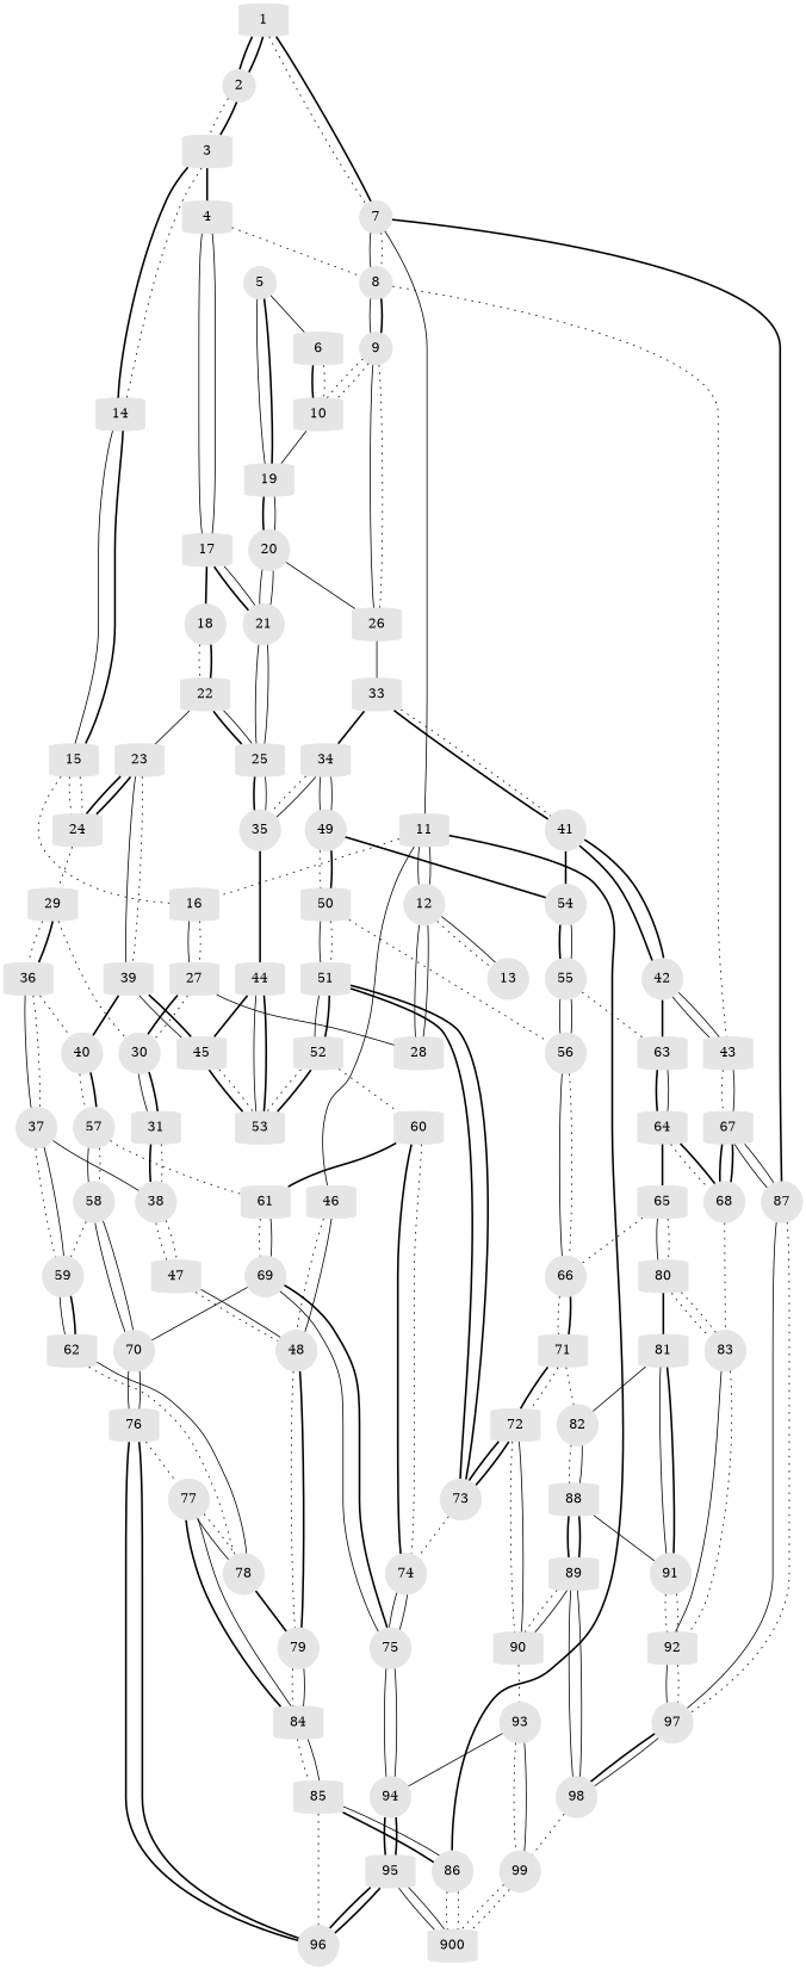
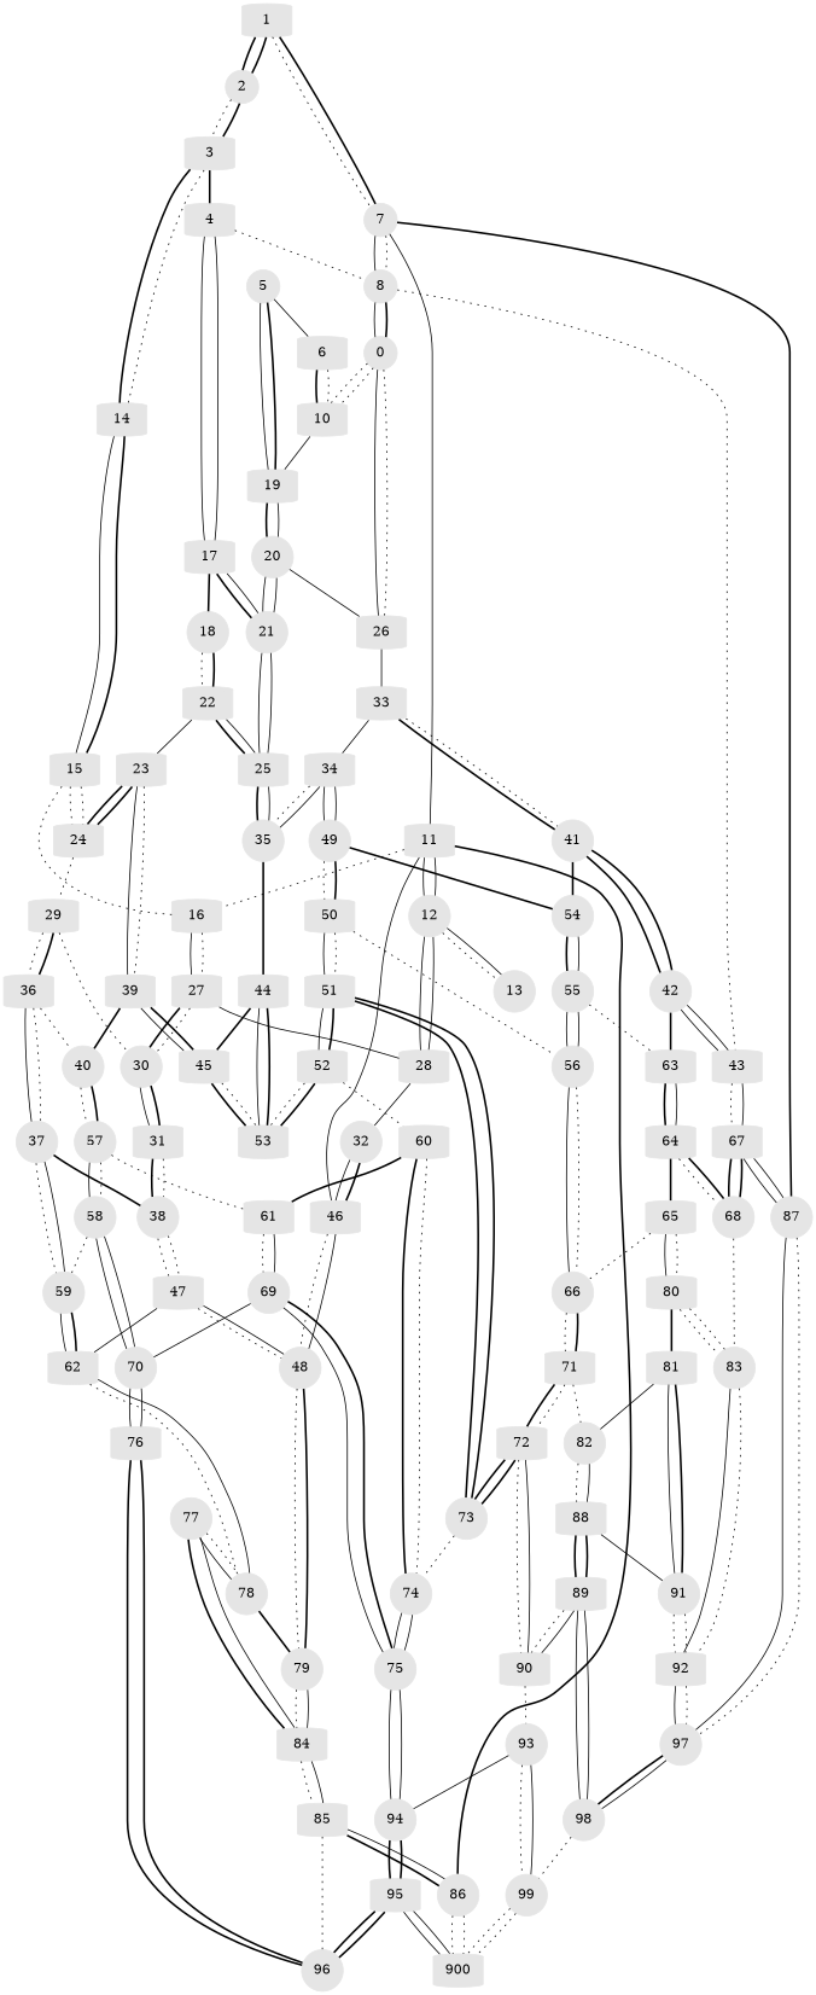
  graph {
    node [color=gray90 shape=cylinder style=filled]
    edge [style=solid]
    2 [shape=circle]
    1
    7 [shape=circle]
    3
    8 [shape=circle]
    11
    87 [shape=circle]
    4
    14
    17
    15
    5 [shape=circle]
    6
    19
    18 [shape=circle]
    21 [shape=circle]
    10
    20 [shape=circle]
-   9 [shape=circle]
+   9 [shape=circle label=0]
    43
    12 [shape=circle]
    46
    86 [shape=circle]
    16
    97 [shape=circle]
    26
    67
    33
    13 [shape=circle]
    28
    48 [shape=circle]
    n32 [label=900]
+   32 [shape=circle]
    27
    24
    22
    29
    30 [shape=circle]
    25
    23
    35 [shape=circle]
    39
    40 [shape=circle]
    45
    36
    44
    34
    41 [shape=circle]
    31
    37 [shape=circle]
    38 [shape=circle]
    47
    49 [shape=circle]
    42 [shape=circle]
    54 [shape=circle]
    50
    53
    59 [shape=circle]
    57 [shape=circle]
    62
    58 [shape=circle]
    61
    63
    55 [shape=circle]
    64
    68 [shape=circle]
    79 [shape=circle]
    78 [shape=circle]
    84
    51
    56 [shape=circle]
    52
    73 [shape=circle]
    66 [shape=circle]
    60
    74 [shape=circle]
    71
    70 [shape=circle]
    69 [shape=circle]
    76
    75 [shape=circle]
    65
    80
    83 [shape=circle]
    81
    72
    82 [shape=circle]
    92
    94 [shape=circle]
    77 [shape=circle]
    96 [shape=circle]
    90
    88
    93 [shape=circle]
    95
    85
    91 [shape=circle]
    89
    98 [shape=circle]
    99 [shape=circle]
    2 -- 3 [style=dotted]
    2 -- 3 [style=bold]
    1 -- 2 [style=bold]
    1 -- 2 [style=bold]
    1 -- 7 [style=dotted]
    1 -- 7 [style=bold]
    7 -- 8
    7 -- 8 [style=dotted]
    7 -- 11
    7 -- 87 [style=bold]
    3 -- 4 [style=bold]
    3 -- 14 [style=bold]
    3 -- 14 [style=dotted]
    8 -- 9
    8 -- 9 [style=bold]
    8 -- 43 [style=dotted]
    11 -- 12
    11 -- 12
    11 -- 46
    11 -- 86 [style=bold]
    11 -- 16 [style=dotted]
    87 -- 97
    87 -- 97 [style=dotted]
    4 -- 8 [style=dotted]
    4 -- 17
    4 -- 17
    14 -- 15
    14 -- 15 [style=bold]
    17 -- 18 [style=bold]
    17 -- 21 [style=bold]
    17 -- 21
    15 -- 16 [style=dotted]
    15 -- 24 [style=dotted]
    15 -- 24 [style=dotted]
    5 -- 6
    5 -- 19
    5 -- 19 [style=bold]
    6 -- 10 [style=bold]
    6 -- 10 [style=dotted]
    19 -- 20 [style=bold]
    19 -- 20
    18 -- 22 [style=dotted]
    18 -- 22 [style=bold]
    21 -- 25
    21 -- 25
    10 -- 19
    20 -- 21
    20 -- 21
    20 -- 26
    9 -- 10 [style=dotted]
    9 -- 10 [style=dotted]
    9 -- 26
    9 -- 26 [style=dotted]
    43 -- 67 [style=dotted]
    43 -- 67
    12 -- 13 [style=dotted]
    12 -- 13
    12 -- 28
    12 -- 28
    46 -- 48 [style=dotted]
    46 -- 48
    86 -- n32 [style=dotted]
    86 -- n32 [style=dotted]
    16 -- 27
    16 -- 27 [style=dotted]
    97 -- 98 [style=bold]
    97 -- 98
    26 -- 33
    67 -- 87
    67 -- 87
    67 -- 68 [style=bold]
    67 -- 68 [style=bold]
-   33 -- 34 [style=bold]
+   33 -- 34
    33 -- 41 [style=bold]
    33 -- 41 [style=dotted]
+   28 -- 32
    48 -- 79 [style=dotted]
    48 -- 79 [style=bold]
+   32 -- 46
+   32 -- 46 [style=bold]
    27 -- 28
    27 -- 30 [style=bold]
    27 -- 30 [style=dotted]
    24 -- 29 [style=dotted]
    22 -- 25 [style=bold]
    22 -- 25
    22 -- 23
    29 -- 30 [style=dotted]
    29 -- 36 [style=dotted]
    29 -- 36 [style=bold]
    30 -- 31
    30 -- 31 [style=bold]
    25 -- 35 [style=bold]
    25 -- 35
    23 -- 24 [style=bold]
    23 -- 24 [style=bold]
    23 -- 39
    23 -- 39 [style=dotted]
    35 -- 44 [style=bold]
    39 -- 40 [style=bold]
    39 -- 45
    39 -- 45 [style=bold]
    40 -- 57 [style=dotted]
    40 -- 57 [style=bold]
    45 -- 53 [style=bold]
    45 -- 53 [style=dotted]
    36 -- 40 [style=dotted]
    36 -- 37
    36 -- 37 [style=dotted]
    44 -- 45 [style=bold]
    44 -- 53
    44 -- 53 [style=bold]
    34 -- 35 [style=dotted]
    34 -- 35
    34 -- 49
    34 -- 49
    41 -- 42 [style=bold]
    41 -- 42 [style=bold]
    41 -- 54 [style=bold]
    31 -- 38 [style=bold]
    31 -- 38 [style=dotted]
-   37 -- 38
+   37 -- 38 [style=bold]
    37 -- 59 [style=dotted]
    37 -- 59
    38 -- 47 [style=dotted]
    38 -- 47 [style=dotted]
    47 -- 48 [style=dotted]
    47 -- 48
+   47 -- 62
    49 -- 54 [style=bold]
    49 -- 50 [style=dotted]
    49 -- 50 [style=bold]
    42 -- 43
    42 -- 43
    42 -- 63 [style=bold]
    54 -- 55 [style=bold]
    54 -- 55
    50 -- 51
    50 -- 51 [style=dotted]
    50 -- 56 [style=dotted]
    59 -- 62
    59 -- 62 [style=bold]
    57 -- 58
    57 -- 58 [style=dotted]
    57 -- 61 [style=dotted]
    62 -- 78 [style=dotted]
    62 -- 78
    58 -- 59 [style=dotted]
    58 -- 70
    58 -- 70
    61 -- 69 [style=dotted]
    61 -- 69
    63 -- 64 [style=bold]
    63 -- 64
    55 -- 63 [style=dotted]
    55 -- 56
    55 -- 56
    64 -- 68 [style=dotted]
    64 -- 68 [style=bold]
    64 -- 65 [style=bold]
    68 -- 83 [style=dotted]
    79 -- 84 [style=dotted]
    79 -- 84
    78 -- 79 [style=bold]
    84 -- 85 [style=dotted]
    84 -- 85
    51 -- 52
    51 -- 52 [style=bold]
    51 -- 73 [style=bold]
    51 -- 73 [style=bold]
    56 -- 66
    56 -- 66 [style=dotted]
    52 -- 53 [style=dotted]
    52 -- 53 [style=bold]
    52 -- 60 [style=dotted]
    73 -- 74 [style=dotted]
    66 -- 71 [style=dotted]
    66 -- 71 [style=bold]
    60 -- 61 [style=bold]
    60 -- 74 [style=bold]
    60 -- 74 [style=dotted]
    74 -- 75
    74 -- 75
    71 -- 72 [style=bold]
    71 -- 72 [style=dotted]
    71 -- 82 [style=dotted]
    70 -- 76
    70 -- 76
    69 -- 70
    69 -- 75
    69 -- 75 [style=bold]
-   76 -- 77 [style=dotted]
    76 -- 96 [style=bold]
    76 -- 96 [style=bold]
    75 -- 94
    75 -- 94
    65 -- 66 [style=dotted]
    65 -- 80
    65 -- 80 [style=dotted]
    80 -- 83 [style=dotted]
    80 -- 83 [style=dotted]
    80 -- 81 [style=bold]
    83 -- 92
    83 -- 92 [style=dotted]
    81 -- 82
    81 -- 91
    81 -- 91 [style=bold]
    72 -- 73 [style=bold]
    72 -- 73 [style=bold]
    72 -- 90 [style=dotted]
    72 -- 90
    82 -- 88 [style=dotted]
    82 -- 88
    92 -- 97
    92 -- 97 [style=dotted]
    94 -- 95 [style=bold]
    94 -- 95 [style=bold]
    77 -- 78
    77 -- 78 [style=dotted]
    77 -- 84 [style=bold]
    77 -- 84
    90 -- 93 [style=dotted]
    88 -- 91
    88 -- 89 [style=bold]
    88 -- 89 [style=bold]
    93 -- 94
    93 -- 99 [style=dotted]
    93 -- 99
    95 -- n32
    95 -- n32
    95 -- 96 [style=bold]
    95 -- 96 [style=bold]
    85 -- 86 [style=bold]
    85 -- 86
    85 -- 96 [style=dotted]
    91 -- 92 [style=dotted]
    91 -- 92 [style=dotted]
    89 -- 90 [style=dotted]
    89 -- 90
    89 -- 98
    89 -- 98
    98 -- 99 [style=dotted]
    99 -- n32 [style=dotted]
    99 -- n32 [style=dotted]
  }
